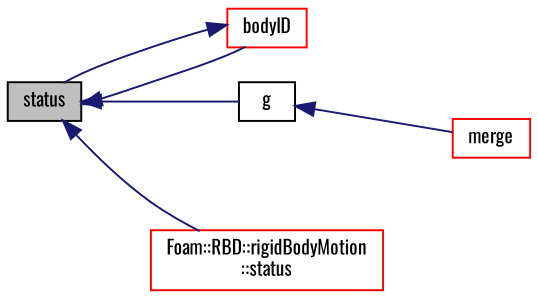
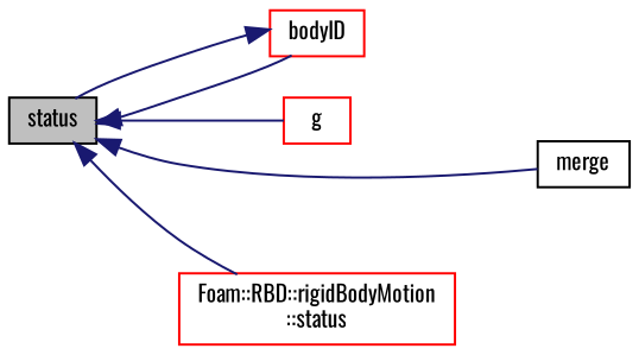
  digraph {
    fontname=Oswald
    rankdir=LR
    node [color=red fontname=Oswald fontsize=10 shape=record]
    edge [color=midnightblue dir=back fontname=Oswald fontsize=10 labelfontname=Helvetica labelfontsize=10 style=solid]
    n1 [color=black fillcolor=grey75 fontcolor=black height=0.2 label=status style=filled width=0.4]
    n2 [height=0.2 label=bodyID width=0.4]
-   n3 [color=black height=0.2 label=g width=0.4]
-   n4 [height=0.2 label=merge width=0.4]
+   n3 [height=0.2 label=g width=0.4]
+   n4 [color=black height=0.2 label=merge width=0.4]
    n5 [height=0.2 label="Foam::RBD::rigidBodyMotion\l::status" width=0.4]
    n1 -> n2
    n1 -> n3
-   n3 -> n4
+   n1 -> n4
    n1 -> n5
    n2 -> n1
  }
